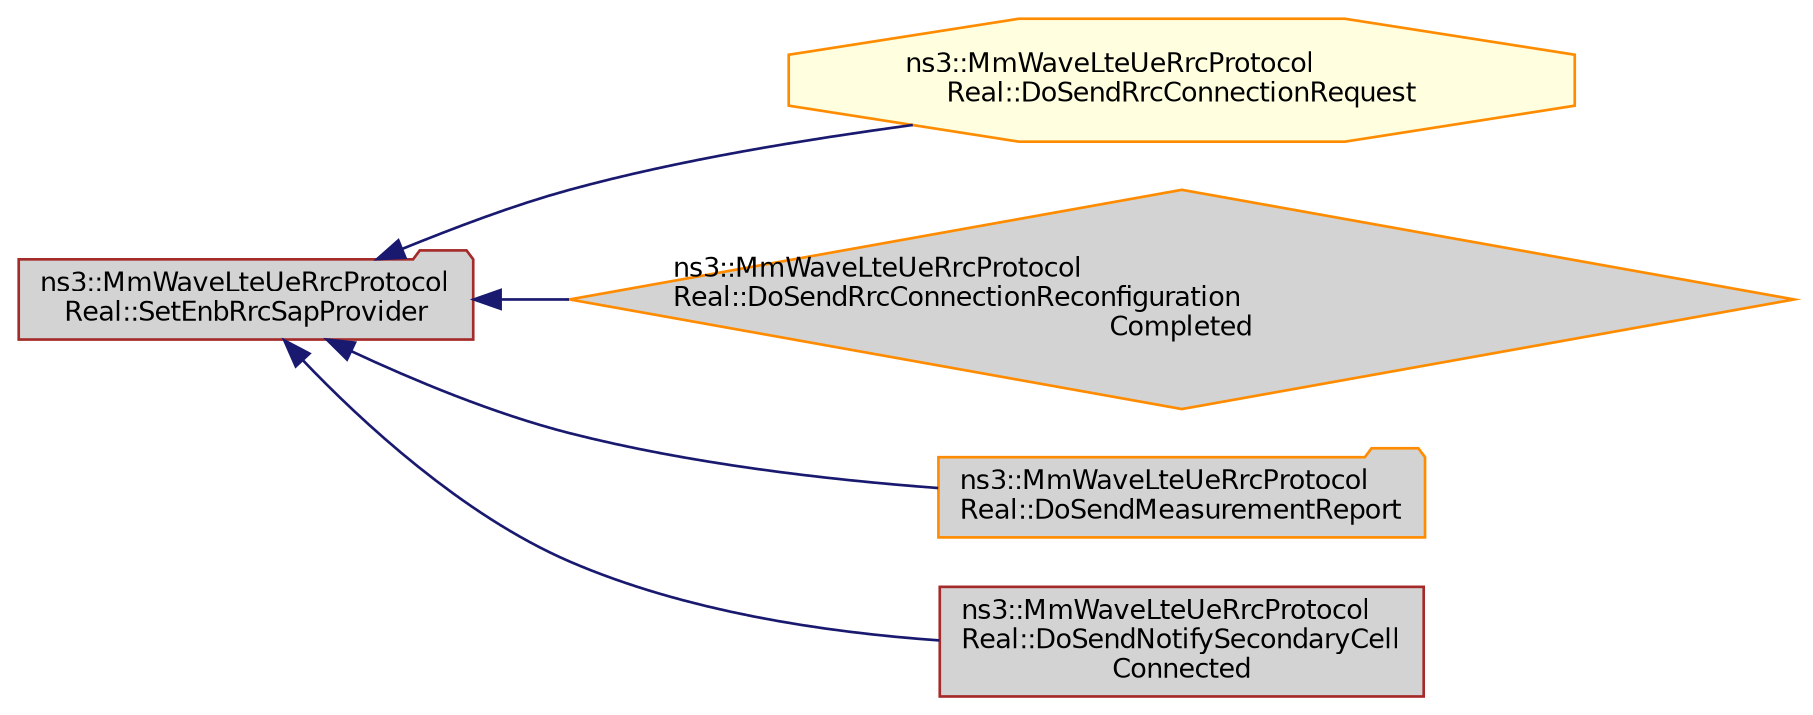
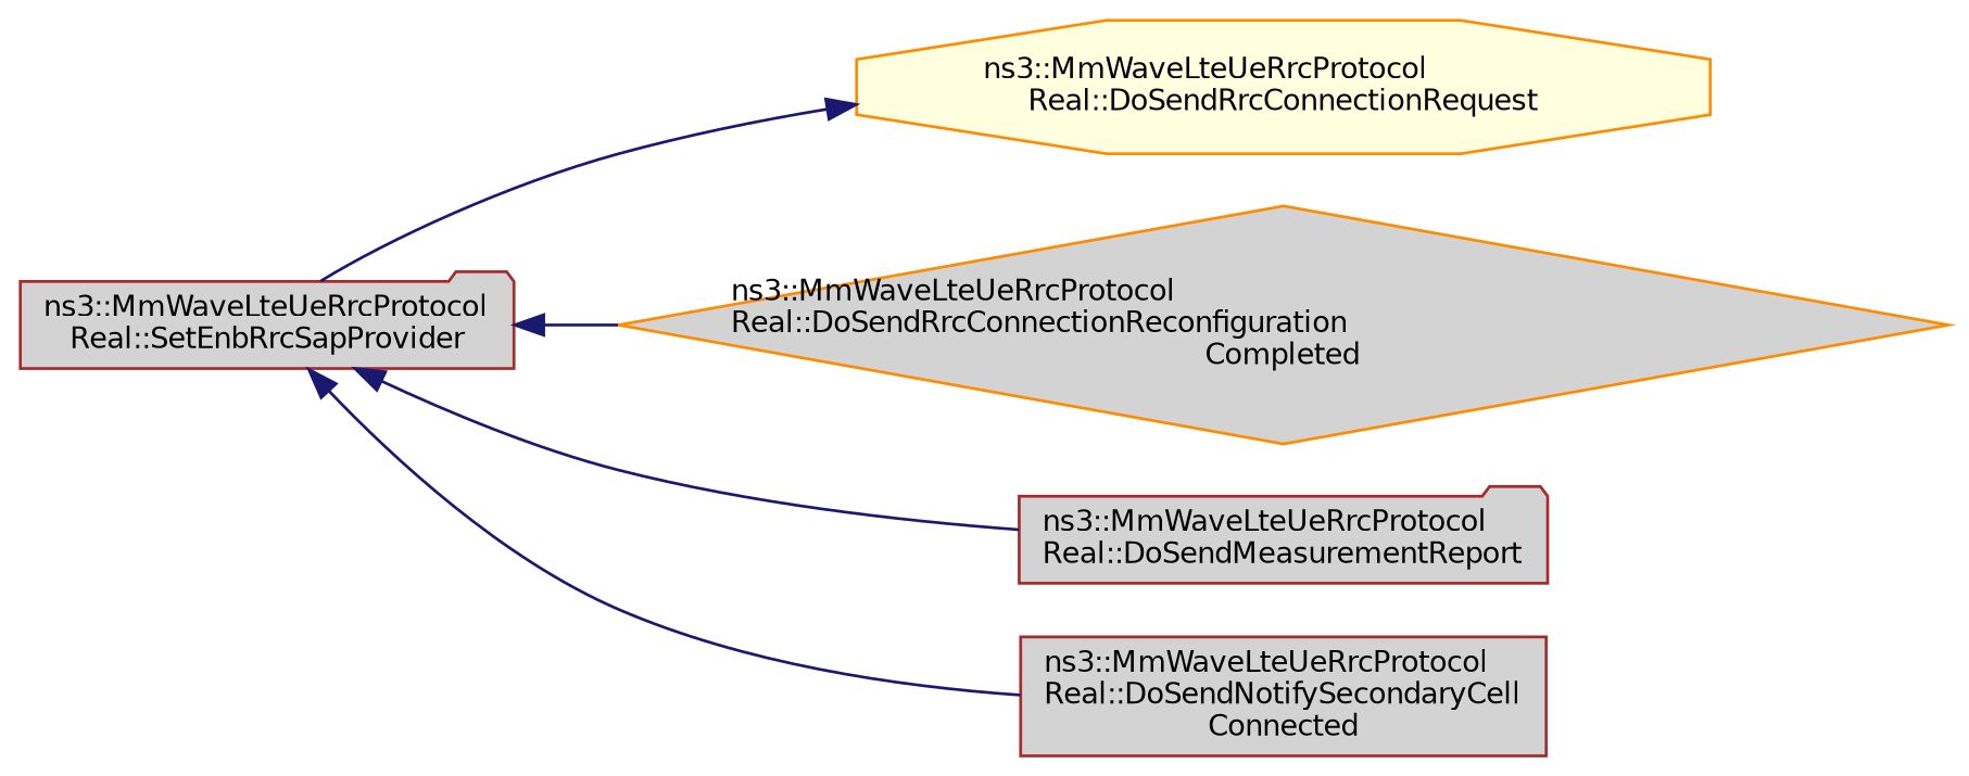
  digraph {
    rankdir=LR
    node [color=darkorange fillcolor=lightgrey fontname=Helvetica fontsize=10 shape=folder style=filled]
    edge [color=midnightblue dir=back fontname=Helvetica fontsize=10 labelfontname=Helvetica labelfontsize=10 style=solid]
    n1 [color=brown fontcolor=black height=0.2 label="ns3::MmWaveLteUeRrcProtocol\lReal::SetEnbRrcSapProvider" width=0.4]
    n2 [fillcolor=lightyellow height=0.2 label="ns3::MmWaveLteUeRrcProtocol\lReal::DoSendRrcConnectionRequest" shape=octagon width=0.4]
    n3 [height=0.2 label="ns3::MmWaveLteUeRrcProtocol\lReal::DoSendRrcConnectionReconfiguration\lCompleted" shape=diamond width=0.4]
-   n4 [height=0.2 label="ns3::MmWaveLteUeRrcProtocol\lReal::DoSendMeasurementReport" width=0.4]
+   n4 [color=brown height=0.2 label="ns3::MmWaveLteUeRrcProtocol\lReal::DoSendMeasurementReport" width=0.4]
    n5 [color=brown height=0.2 label="ns3::MmWaveLteUeRrcProtocol\lReal::DoSendNotifySecondaryCell\lConnected" shape=box width=0.4]
-   n1 -> n2
+   n2 -> n1
    n1 -> n3
    n1 -> n4
    n1 -> n5
  }
